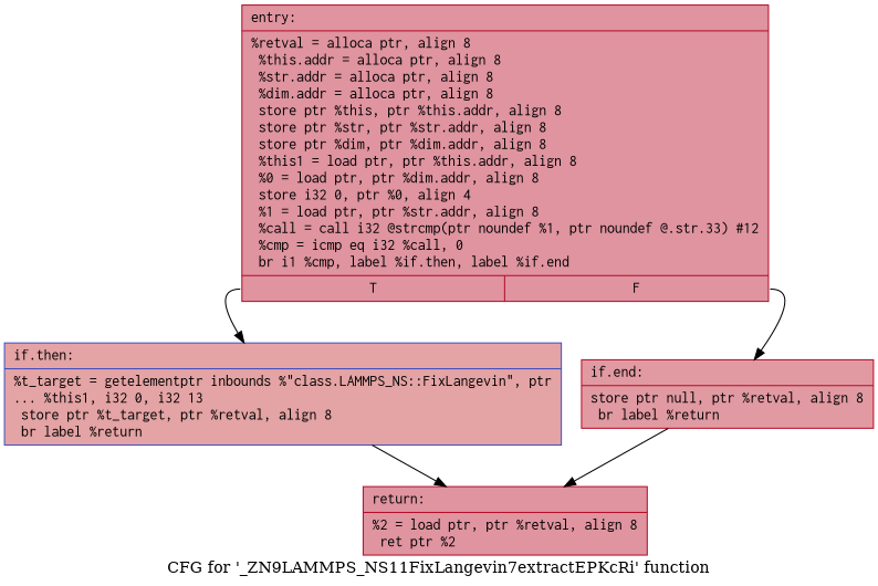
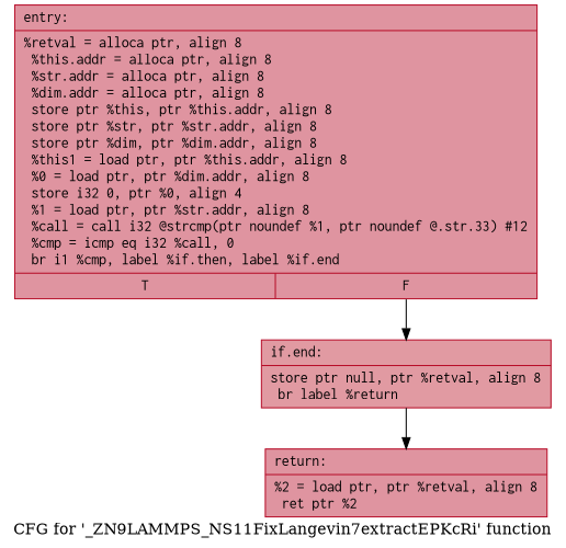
  digraph {
    label="CFG for '_ZN9LAMMPS_NS11FixLangevin7extractEPKcRi' function"
    node [color="#b70d28ff" fillcolor="#b70d2870" fontname=Courier shape=record style=filled]
    n1 [label="{entry:\l|  %retval = alloca ptr, align 8\l  %this.addr = alloca ptr, align 8\l  %str.addr = alloca ptr, align 8\l  %dim.addr = alloca ptr, align 8\l  store ptr %this, ptr %this.addr, align 8\l  store ptr %str, ptr %str.addr, align 8\l  store ptr %dim, ptr %dim.addr, align 8\l  %this1 = load ptr, ptr %this.addr, align 8\l  %0 = load ptr, ptr %dim.addr, align 8\l  store i32 0, ptr %0, align 4\l  %1 = load ptr, ptr %str.addr, align 8\l  %call = call i32 @strcmp(ptr noundef %1, ptr noundef @.str.33) #12\l  %cmp = icmp eq i32 %call, 0\l  br i1 %cmp, label %if.then, label %if.end\l|{<s0>T|<s1>F}}"]
-   n2 [color="#3d50c3ff" fillcolor="#c32e3170" label="{if.then:\l|  %t_target = getelementptr inbounds %\"class.LAMMPS_NS::FixLangevin\", ptr\l... %this1, i32 0, i32 13\l  store ptr %t_target, ptr %retval, align 8\l  br label %return\l}"]
    n3 [fillcolor="#bb1b2c70" label="{if.end:\l|  store ptr null, ptr %retval, align 8\l  br label %return\l}"]
    n4 [label="{return:\l|  %2 = load ptr, ptr %retval, align 8\l  ret ptr %2\l}"]
-   n1 -> n2 [tailport=s0]
    n1 -> n3 [tailport=s1]
-   n2 -> n4
    n3 -> n4
  }
